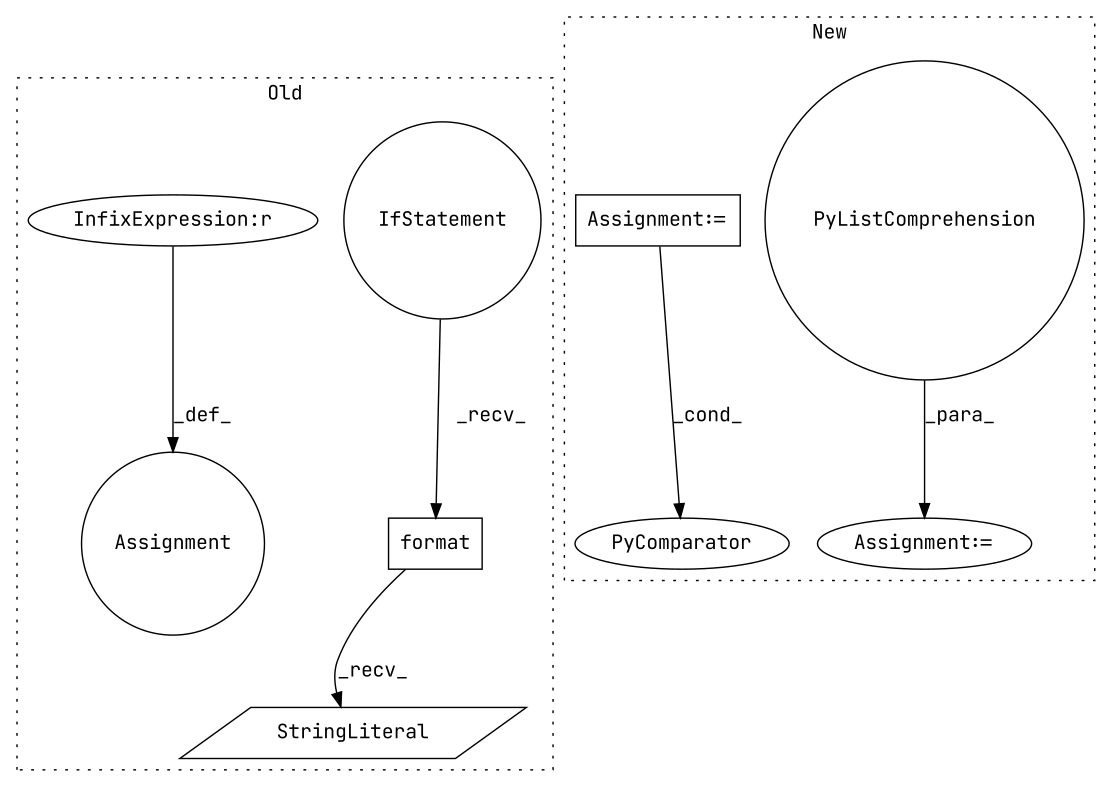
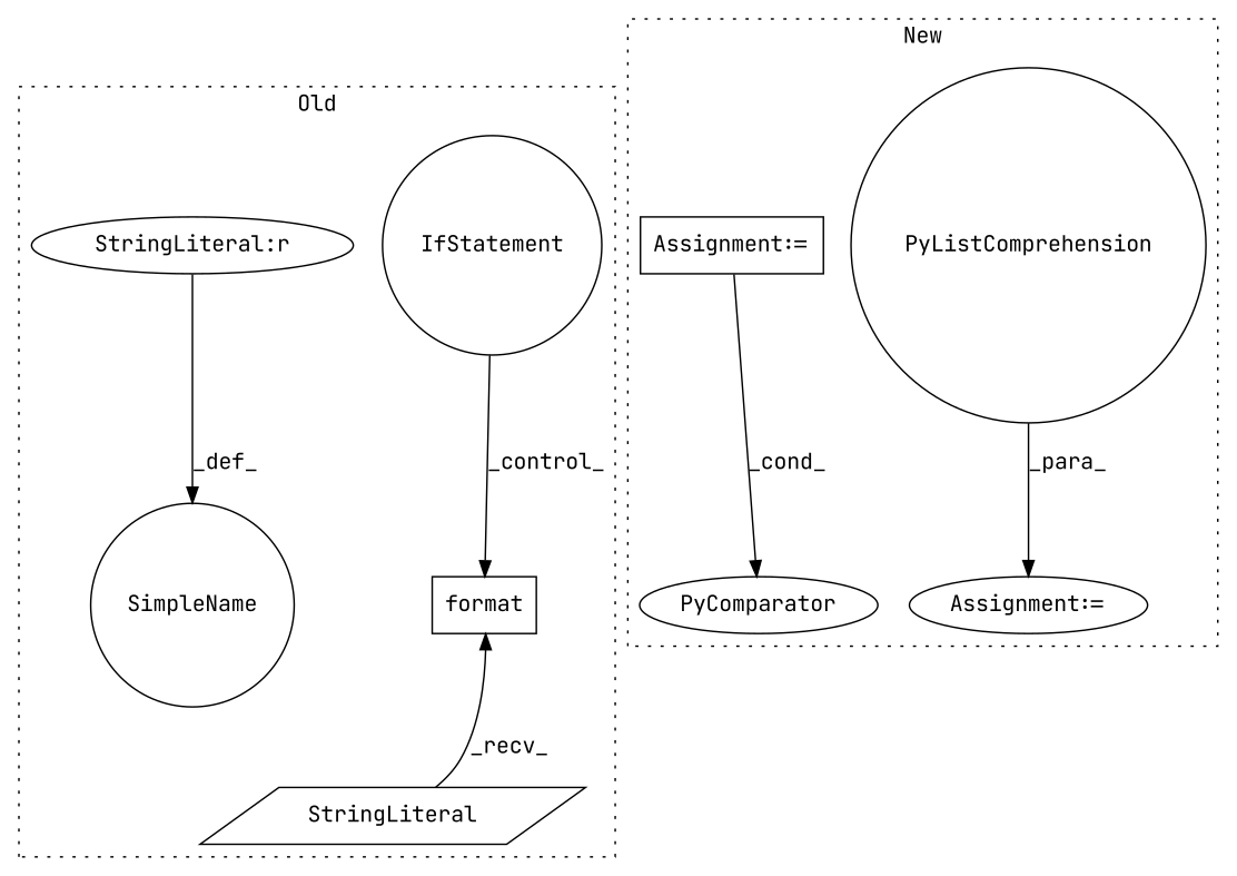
  digraph {
    fontname="JetBrains Mono"
    node [a=7 fontname="JetBrains Mono" l=38 s=8352 shape=circle]
    edge [fontname="JetBrains Mono"]
    n1 [a=32 l="7,1" label=format s="9423,9441" shape=box]
    n2 [a=45 l=10 label=StringLiteral s=9412 shape=parallelogram]
    n3 [a=25 l="4,2" label=IfStatement s="9174,9204"]
-   n4 [a=42 label=Assignment l="" s=""]
-   n5 [a=27 l=4 label="InfixExpression:r" s=9199 shape=ellipse]
+   n4 [a=42 label=SimpleName l="" s=""]
+   n5 [a=27 l=4 label="StringLiteral:r" s=9199 shape=ellipse]
    n6 [a=109 l=107 label=PyListComprehension s=8968]
    n7 [a=113 label=PyComparator shape=ellipse]
    n8 [l=12 label="Assignment:=" s=8956 shape=ellipse]
    n9 [label="Assignment:=" shape=box]
    subgraph cluster_1 {
      label=Old
      style=dotted
      n1
      n2
      n3
      n4
      n5
    }
    subgraph cluster_2 {
      label=New
      style=dotted
      n6
      n7
      n8
      n9
    }
-   n1 -> n2 [label=_recv_]
-   n3 -> n1 [label=_recv_]
+   n2 -> n1 [label=_recv_]
+   n3 -> n1 [label=_control_]
    n5 -> n4 [label=_def_]
    n6 -> n8 [label=_para_]
    n9 -> n7 [label=_cond_]
  }
